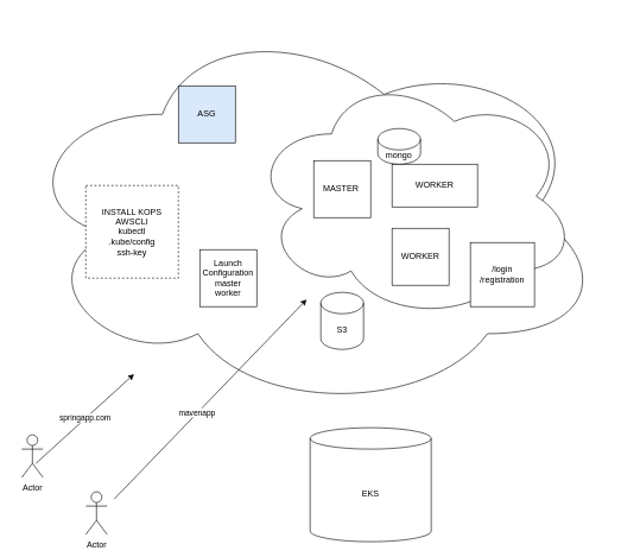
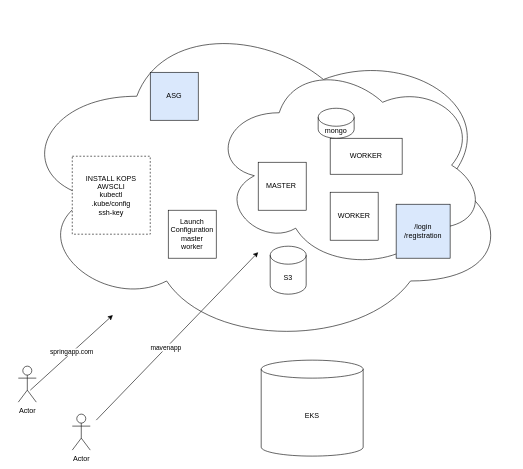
  <mxCell id="0" />
  <mxCell id="1" parent="0" />
  <mxCell id="2" value="" style="ellipse;shape=cloud;whiteSpace=wrap;html=1;" parent="1" vertex="1"><mxGeometry x="20" y="20" width="830" height="560" as="geometry" /></mxCell>
  <mxCell id="3" value="" style="ellipse;shape=cloud;whiteSpace=wrap;html=1;" parent="1" vertex="1"><mxGeometry x="350" y="100" width="460" height="350" as="geometry" /></mxCell>
- <mxCell id="4" value="MASTER&amp;nbsp;" style="whiteSpace=wrap;html=1;aspect=fixed;" parent="1" vertex="1"><mxGeometry x="440" y="225" width="80" height="80" as="geometry" /></mxCell>
+ <mxCell id="4" value="MASTER&amp;nbsp;" style="whiteSpace=wrap;html=1;aspect=fixed;" parent="1" vertex="1"><mxGeometry x="430" y="270" width="80" height="80" as="geometry" /></mxCell>
  <mxCell id="5" value="WORKER" style="whiteSpace=wrap;html=1;aspect=fixed;" parent="1" vertex="1"><mxGeometry x="550" y="320" width="80" height="80" as="geometry" /></mxCell>
  <mxCell id="6" value="S3" style="shape=cylinder3;whiteSpace=wrap;html=1;boundedLbl=1;backgroundOutline=1;size=15;" parent="1" vertex="1"><mxGeometry x="450" y="410" width="60" height="80" as="geometry" /></mxCell>
  <mxCell id="7" value="INSTALL KOPS&lt;br&gt;AWSCLI&lt;br&gt;kubectl&lt;br&gt;.kube/config&lt;br&gt;ssh-key" style="whiteSpace=wrap;html=1;aspect=fixed;dashed=1;" parent="1" vertex="1"><mxGeometry x="120" y="260" width="130" height="130" as="geometry" /></mxCell>
  <mxCell id="8" value="ASG" style="whiteSpace=wrap;html=1;aspect=fixed;fillColor=#dae8fc;" parent="1" vertex="1"><mxGeometry x="250" y="120" width="80" height="80" as="geometry" /></mxCell>
  <mxCell id="9" value="Launch Configuration&lt;br&gt;master&lt;br&gt;worker" style="whiteSpace=wrap;html=1;aspect=fixed;" parent="1" vertex="1"><mxGeometry x="280" y="350" width="80" height="80" as="geometry" /></mxCell>
  <mxCell id="10" value="Actor" style="shape=umlActor;verticalLabelPosition=bottom;verticalAlign=top;html=1;outlineConnect=0;" parent="1" vertex="1"><mxGeometry x="30" y="610" width="30" height="60" as="geometry" /></mxCell>
  <mxCell id="11" value="springapp.com" style="endArrow=classic;html=1;" parent="1" target="2" edge="1"><mxGeometry width="50" height="50" relative="1" as="geometry"><mxPoint x="50" y="650" as="sourcePoint" /><mxPoint x="100" y="600" as="targetPoint" /></mxGeometry></mxCell>
  <mxCell id="12" value="EKS" style="shape=cylinder3;whiteSpace=wrap;html=1;boundedLbl=1;backgroundOutline=1;size=15;" parent="1" vertex="1"><mxGeometry x="435" y="600" width="170" height="160" as="geometry" /></mxCell>
- <mxCell id="13" value="/login&lt;br&gt;/registration&lt;br&gt;" style="whiteSpace=wrap;html=1;aspect=fixed;" parent="1" vertex="1"><mxGeometry x="660" y="340" width="90" height="90" as="geometry" /></mxCell>
+ <mxCell id="13" value="/login&lt;br&gt;/registration&lt;br&gt;" style="whiteSpace=wrap;html=1;aspect=fixed;fillColor=#dae8fc;" parent="1" vertex="1"><mxGeometry x="660" y="340" width="90" height="90" as="geometry" /></mxCell>
  <mxCell id="14" value="" style="endArrow=classic;html=1;" parent="1" edge="1"><mxGeometry width="50" height="50" relative="1" as="geometry"><mxPoint x="160" y="700" as="sourcePoint" /><mxPoint x="430" y="420" as="targetPoint" /></mxGeometry></mxCell>
  <mxCell id="15" value="mavenapp" style="edgeLabel;html=1;align=center;verticalAlign=middle;resizable=0;points=[];" parent="14" vertex="1" connectable="0"><mxGeometry x="-0.134" y="1" relative="1" as="geometry"><mxPoint as="offset" /></mxGeometry></mxCell>
  <mxCell id="16" value="Actor" style="shape=umlActor;verticalLabelPosition=bottom;verticalAlign=top;html=1;outlineConnect=0;" parent="1" vertex="1"><mxGeometry x="120" y="690" width="30" height="60" as="geometry" /></mxCell>
  <mxCell id="17" value="&lt;span&gt;WORKER&lt;/span&gt;" style="rounded=0;whiteSpace=wrap;html=1;" parent="1" vertex="1"><mxGeometry x="550" y="230" width="120" height="60" as="geometry" /></mxCell>
  <mxCell id="18" value="mongo" style="shape=cylinder3;whiteSpace=wrap;html=1;boundedLbl=1;backgroundOutline=1;size=15;" parent="1" vertex="1"><mxGeometry x="530" y="180" width="60" height="50" as="geometry" /></mxCell>
